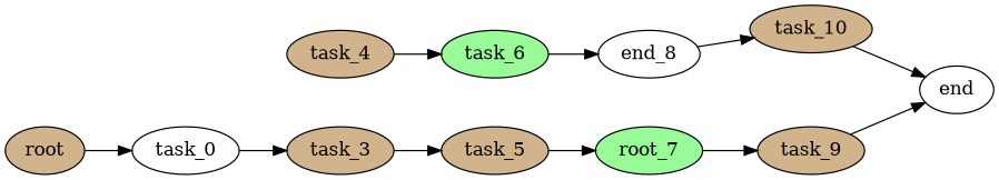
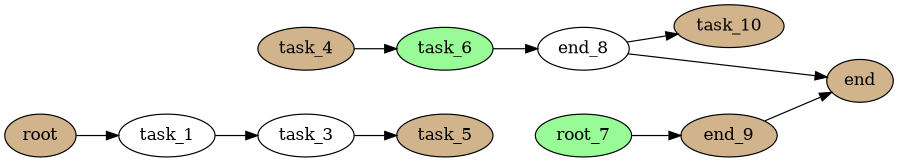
  digraph {
    rankdir=LR
    node [fillcolor=tan style=filled]
-   task_1 [fillcolor=white label=task_0]
+   task_1 [fillcolor=white]
    root
-   task_3
+   task_3 [fillcolor=white]
    task_5
    task_6 [fillcolor=palegreen]
    task_4
    n7 [fillcolor=palegreen label=root_7]
    n8 [fillcolor=white label=end_8]
-   task_9
+   task_9 [label=end_9]
    task_10
-   end [fillcolor=white]
+   end
    task_1 -> task_3
    root -> task_1
    task_3 -> task_5
-   task_5 -> n7
    task_6 -> n8
    task_4 -> task_6
    n7 -> task_9
    n8 -> task_10
    task_9 -> end
-   task_10 -> end
+   n8 -> end
  }
